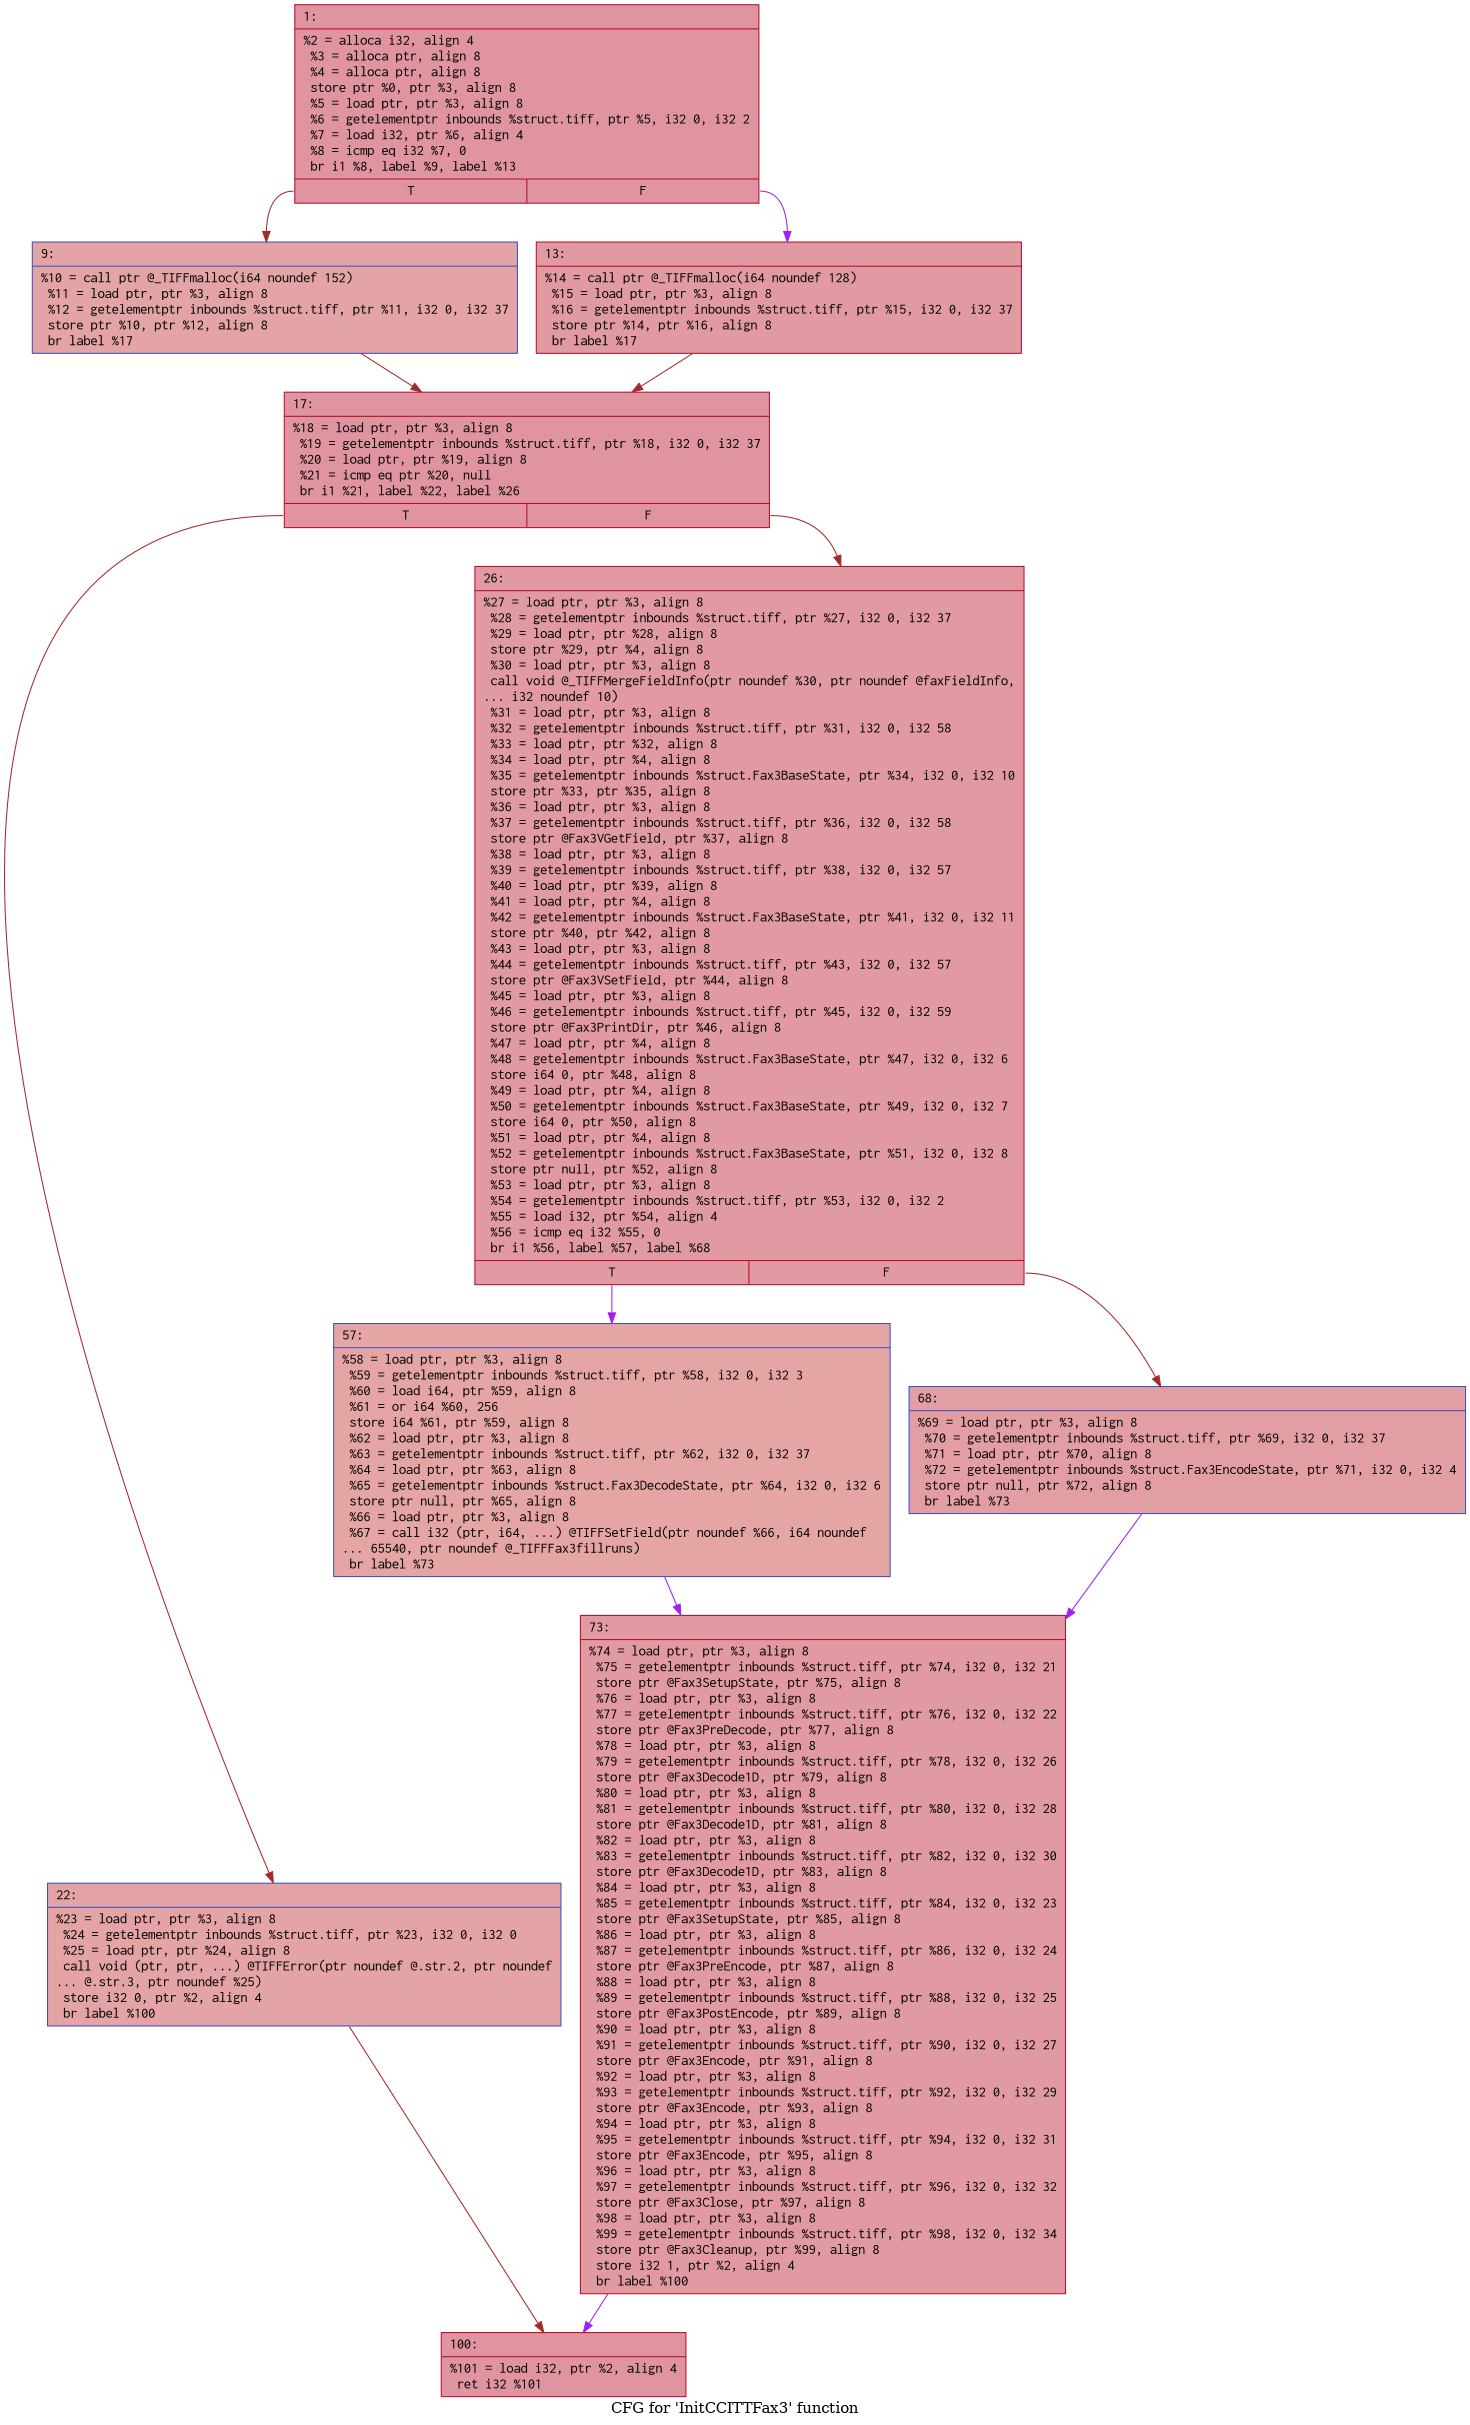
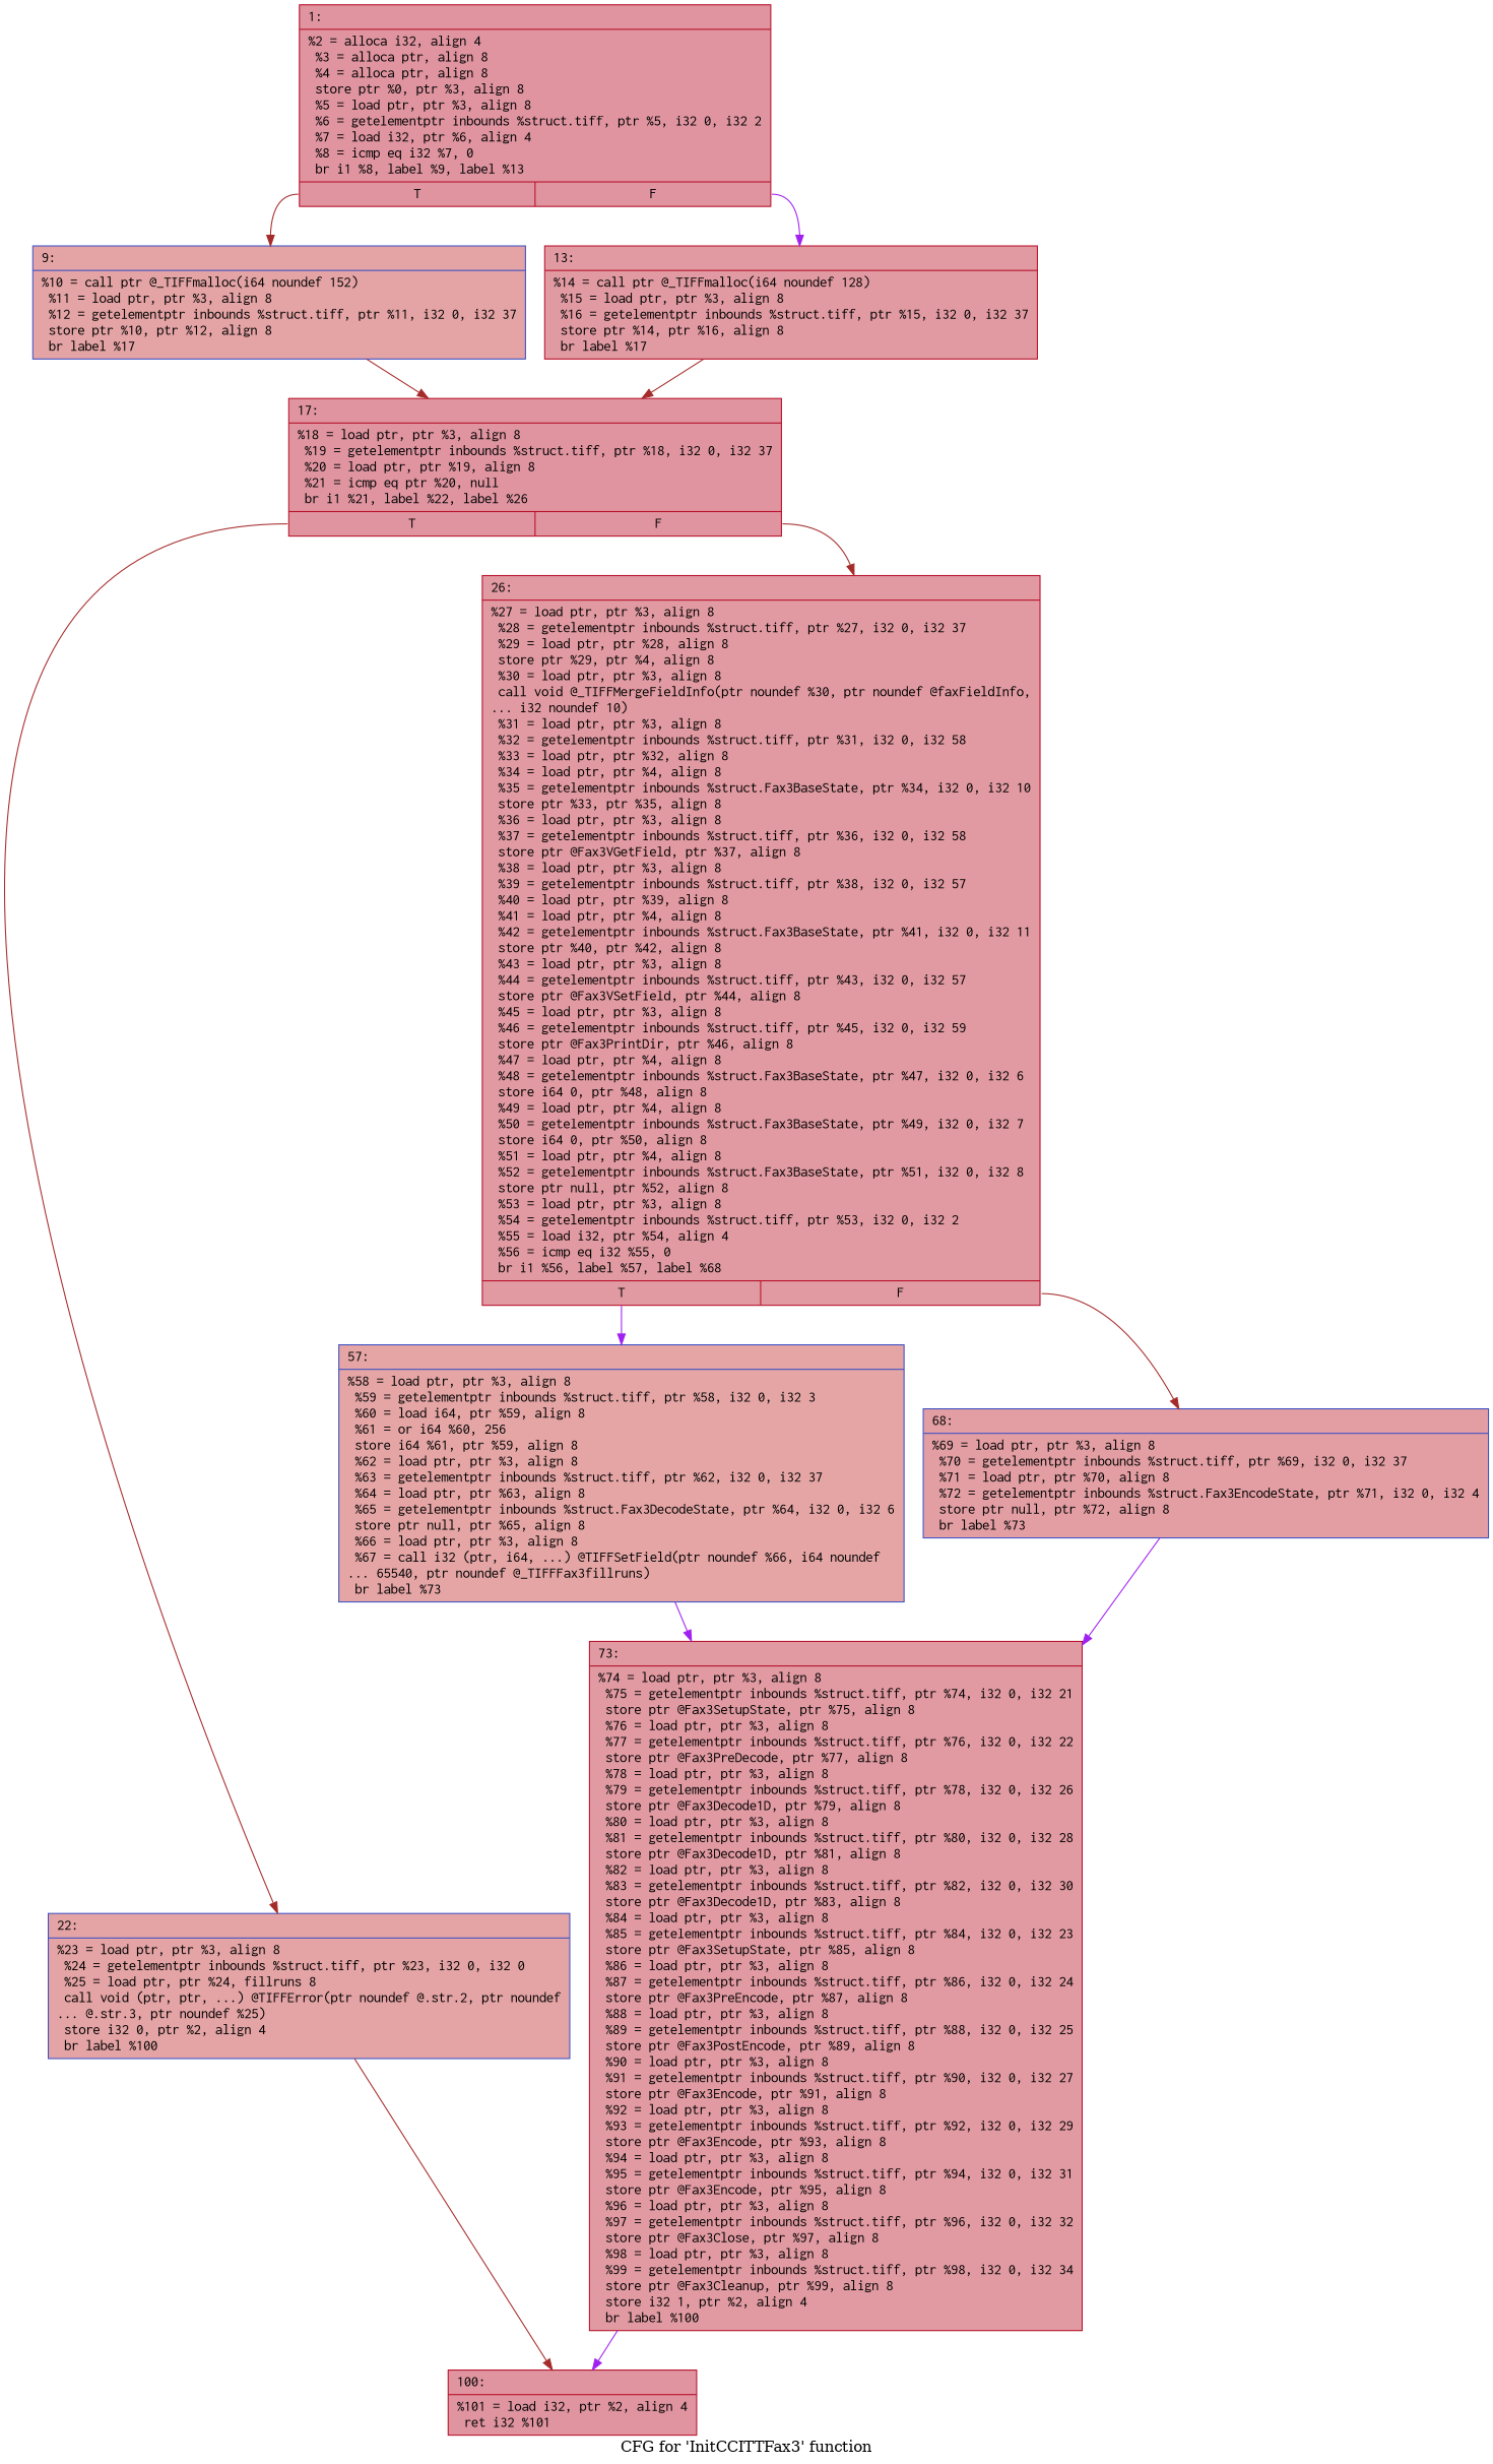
  digraph {
    label="CFG for 'InitCCITTFax3' function"
    node [color="#b70d28ff" fillcolor="#b70d2870" fontname=Courier shape=record style=filled]
    edge [color=brown]
    n1 [label="{1:\l|  %2 = alloca i32, align 4\l  %3 = alloca ptr, align 8\l  %4 = alloca ptr, align 8\l  store ptr %0, ptr %3, align 8\l  %5 = load ptr, ptr %3, align 8\l  %6 = getelementptr inbounds %struct.tiff, ptr %5, i32 0, i32 2\l  %7 = load i32, ptr %6, align 4\l  %8 = icmp eq i32 %7, 0\l  br i1 %8, label %9, label %13\l|{<s0>T|<s1>F}}"]
    n2 [color="#3d50c3ff" fillcolor="#c32e3170" label="{9:\l|  %10 = call ptr @_TIFFmalloc(i64 noundef 152)\l  %11 = load ptr, ptr %3, align 8\l  %12 = getelementptr inbounds %struct.tiff, ptr %11, i32 0, i32 37\l  store ptr %10, ptr %12, align 8\l  br label %17\l}"]
    n3 [fillcolor="#bb1b2c70" label="{13:\l|  %14 = call ptr @_TIFFmalloc(i64 noundef 128)\l  %15 = load ptr, ptr %3, align 8\l  %16 = getelementptr inbounds %struct.tiff, ptr %15, i32 0, i32 37\l  store ptr %14, ptr %16, align 8\l  br label %17\l}"]
    n4 [label="{17:\l|  %18 = load ptr, ptr %3, align 8\l  %19 = getelementptr inbounds %struct.tiff, ptr %18, i32 0, i32 37\l  %20 = load ptr, ptr %19, align 8\l  %21 = icmp eq ptr %20, null\l  br i1 %21, label %22, label %26\l|{<s0>T|<s1>F}}"]
-   n5 [color="#3d50c3ff" fillcolor="#c32e3170" label="{22:\l|  %23 = load ptr, ptr %3, align 8\l  %24 = getelementptr inbounds %struct.tiff, ptr %23, i32 0, i32 0\l  %25 = load ptr, ptr %24, align 8\l  call void (ptr, ptr, ...) @TIFFError(ptr noundef @.str.2, ptr noundef\l... @.str.3, ptr noundef %25)\l  store i32 0, ptr %2, align 4\l  br label %100\l}"]
+   n5 [color="#3d50c3ff" fillcolor="#c32e3170" label="{22:\l|  %23 = load ptr, ptr %3, align 8\l  %24 = getelementptr inbounds %struct.tiff, ptr %23, i32 0, i32 0\l  %25 = load ptr, ptr %24, fillruns 8\l  call void (ptr, ptr, ...) @TIFFError(ptr noundef @.str.2, ptr noundef\l... @.str.3, ptr noundef %25)\l  store i32 0, ptr %2, align 4\l  br label %100\l}"]
    n6 [fillcolor="#bb1b2c70" label="{26:\l|  %27 = load ptr, ptr %3, align 8\l  %28 = getelementptr inbounds %struct.tiff, ptr %27, i32 0, i32 37\l  %29 = load ptr, ptr %28, align 8\l  store ptr %29, ptr %4, align 8\l  %30 = load ptr, ptr %3, align 8\l  call void @_TIFFMergeFieldInfo(ptr noundef %30, ptr noundef @faxFieldInfo,\l... i32 noundef 10)\l  %31 = load ptr, ptr %3, align 8\l  %32 = getelementptr inbounds %struct.tiff, ptr %31, i32 0, i32 58\l  %33 = load ptr, ptr %32, align 8\l  %34 = load ptr, ptr %4, align 8\l  %35 = getelementptr inbounds %struct.Fax3BaseState, ptr %34, i32 0, i32 10\l  store ptr %33, ptr %35, align 8\l  %36 = load ptr, ptr %3, align 8\l  %37 = getelementptr inbounds %struct.tiff, ptr %36, i32 0, i32 58\l  store ptr @Fax3VGetField, ptr %37, align 8\l  %38 = load ptr, ptr %3, align 8\l  %39 = getelementptr inbounds %struct.tiff, ptr %38, i32 0, i32 57\l  %40 = load ptr, ptr %39, align 8\l  %41 = load ptr, ptr %4, align 8\l  %42 = getelementptr inbounds %struct.Fax3BaseState, ptr %41, i32 0, i32 11\l  store ptr %40, ptr %42, align 8\l  %43 = load ptr, ptr %3, align 8\l  %44 = getelementptr inbounds %struct.tiff, ptr %43, i32 0, i32 57\l  store ptr @Fax3VSetField, ptr %44, align 8\l  %45 = load ptr, ptr %3, align 8\l  %46 = getelementptr inbounds %struct.tiff, ptr %45, i32 0, i32 59\l  store ptr @Fax3PrintDir, ptr %46, align 8\l  %47 = load ptr, ptr %4, align 8\l  %48 = getelementptr inbounds %struct.Fax3BaseState, ptr %47, i32 0, i32 6\l  store i64 0, ptr %48, align 8\l  %49 = load ptr, ptr %4, align 8\l  %50 = getelementptr inbounds %struct.Fax3BaseState, ptr %49, i32 0, i32 7\l  store i64 0, ptr %50, align 8\l  %51 = load ptr, ptr %4, align 8\l  %52 = getelementptr inbounds %struct.Fax3BaseState, ptr %51, i32 0, i32 8\l  store ptr null, ptr %52, align 8\l  %53 = load ptr, ptr %3, align 8\l  %54 = getelementptr inbounds %struct.tiff, ptr %53, i32 0, i32 2\l  %55 = load i32, ptr %54, align 4\l  %56 = icmp eq i32 %55, 0\l  br i1 %56, label %57, label %68\l|{<s0>T|<s1>F}}"]
    n7 [label="{100:\l|  %101 = load i32, ptr %2, align 4\l  ret i32 %101\l}"]
    n8 [color="#3d50c3ff" fillcolor="#c5333470" label="{57:\l|  %58 = load ptr, ptr %3, align 8\l  %59 = getelementptr inbounds %struct.tiff, ptr %58, i32 0, i32 3\l  %60 = load i64, ptr %59, align 8\l  %61 = or i64 %60, 256\l  store i64 %61, ptr %59, align 8\l  %62 = load ptr, ptr %3, align 8\l  %63 = getelementptr inbounds %struct.tiff, ptr %62, i32 0, i32 37\l  %64 = load ptr, ptr %63, align 8\l  %65 = getelementptr inbounds %struct.Fax3DecodeState, ptr %64, i32 0, i32 6\l  store ptr null, ptr %65, align 8\l  %66 = load ptr, ptr %3, align 8\l  %67 = call i32 (ptr, i64, ...) @TIFFSetField(ptr noundef %66, i64 noundef\l... 65540, ptr noundef @_TIFFFax3fillruns)\l  br label %73\l}"]
    n9 [color="#3d50c3ff" fillcolor="#be242e70" label="{68:\l|  %69 = load ptr, ptr %3, align 8\l  %70 = getelementptr inbounds %struct.tiff, ptr %69, i32 0, i32 37\l  %71 = load ptr, ptr %70, align 8\l  %72 = getelementptr inbounds %struct.Fax3EncodeState, ptr %71, i32 0, i32 4\l  store ptr null, ptr %72, align 8\l  br label %73\l}"]
    n10 [fillcolor="#bb1b2c70" label="{73:\l|  %74 = load ptr, ptr %3, align 8\l  %75 = getelementptr inbounds %struct.tiff, ptr %74, i32 0, i32 21\l  store ptr @Fax3SetupState, ptr %75, align 8\l  %76 = load ptr, ptr %3, align 8\l  %77 = getelementptr inbounds %struct.tiff, ptr %76, i32 0, i32 22\l  store ptr @Fax3PreDecode, ptr %77, align 8\l  %78 = load ptr, ptr %3, align 8\l  %79 = getelementptr inbounds %struct.tiff, ptr %78, i32 0, i32 26\l  store ptr @Fax3Decode1D, ptr %79, align 8\l  %80 = load ptr, ptr %3, align 8\l  %81 = getelementptr inbounds %struct.tiff, ptr %80, i32 0, i32 28\l  store ptr @Fax3Decode1D, ptr %81, align 8\l  %82 = load ptr, ptr %3, align 8\l  %83 = getelementptr inbounds %struct.tiff, ptr %82, i32 0, i32 30\l  store ptr @Fax3Decode1D, ptr %83, align 8\l  %84 = load ptr, ptr %3, align 8\l  %85 = getelementptr inbounds %struct.tiff, ptr %84, i32 0, i32 23\l  store ptr @Fax3SetupState, ptr %85, align 8\l  %86 = load ptr, ptr %3, align 8\l  %87 = getelementptr inbounds %struct.tiff, ptr %86, i32 0, i32 24\l  store ptr @Fax3PreEncode, ptr %87, align 8\l  %88 = load ptr, ptr %3, align 8\l  %89 = getelementptr inbounds %struct.tiff, ptr %88, i32 0, i32 25\l  store ptr @Fax3PostEncode, ptr %89, align 8\l  %90 = load ptr, ptr %3, align 8\l  %91 = getelementptr inbounds %struct.tiff, ptr %90, i32 0, i32 27\l  store ptr @Fax3Encode, ptr %91, align 8\l  %92 = load ptr, ptr %3, align 8\l  %93 = getelementptr inbounds %struct.tiff, ptr %92, i32 0, i32 29\l  store ptr @Fax3Encode, ptr %93, align 8\l  %94 = load ptr, ptr %3, align 8\l  %95 = getelementptr inbounds %struct.tiff, ptr %94, i32 0, i32 31\l  store ptr @Fax3Encode, ptr %95, align 8\l  %96 = load ptr, ptr %3, align 8\l  %97 = getelementptr inbounds %struct.tiff, ptr %96, i32 0, i32 32\l  store ptr @Fax3Close, ptr %97, align 8\l  %98 = load ptr, ptr %3, align 8\l  %99 = getelementptr inbounds %struct.tiff, ptr %98, i32 0, i32 34\l  store ptr @Fax3Cleanup, ptr %99, align 8\l  store i32 1, ptr %2, align 4\l  br label %100\l}"]
    n1 -> n2 [tailport=s0]
    n1 -> n3 [tailport=s1 color=purple]
    n2 -> n4
    n3 -> n4
    n4 -> n5 [tailport=s0]
    n4 -> n6 [tailport=s1]
    n5 -> n7
    n6 -> n8 [tailport=s0 color=purple]
    n6 -> n9 [tailport=s1]
    n8 -> n10 [color=purple]
    n9 -> n10 [color=purple]
    n10 -> n7 [color=purple]
  }
